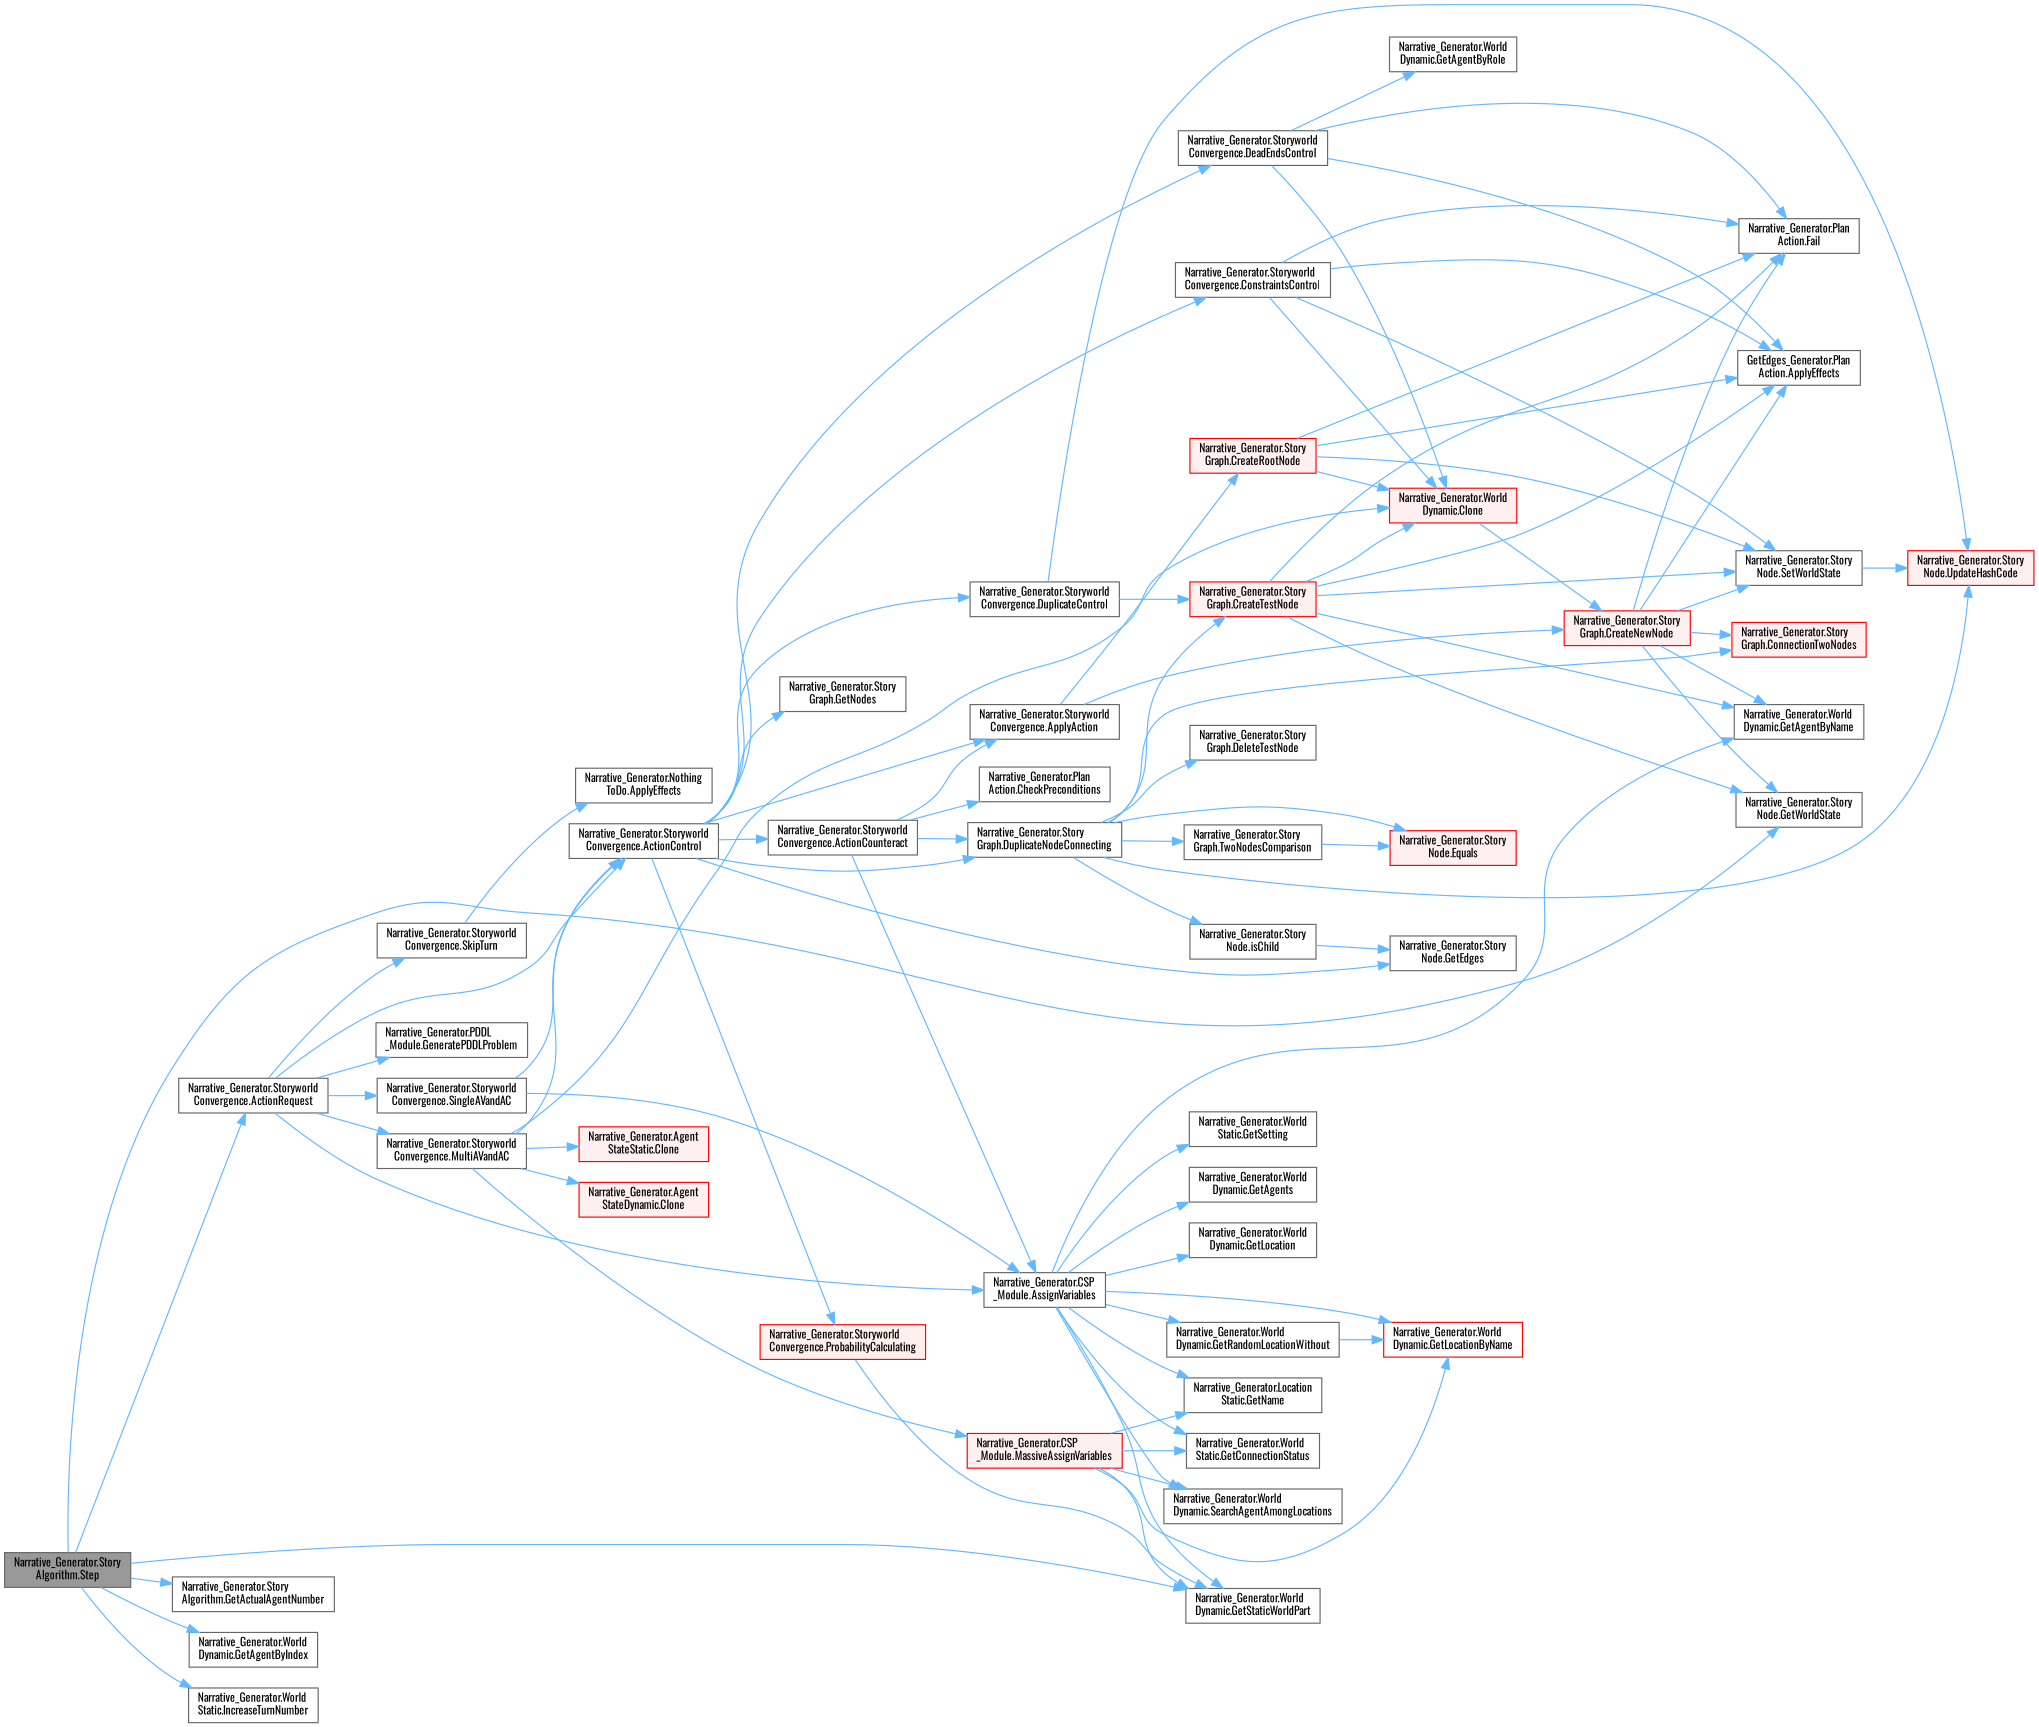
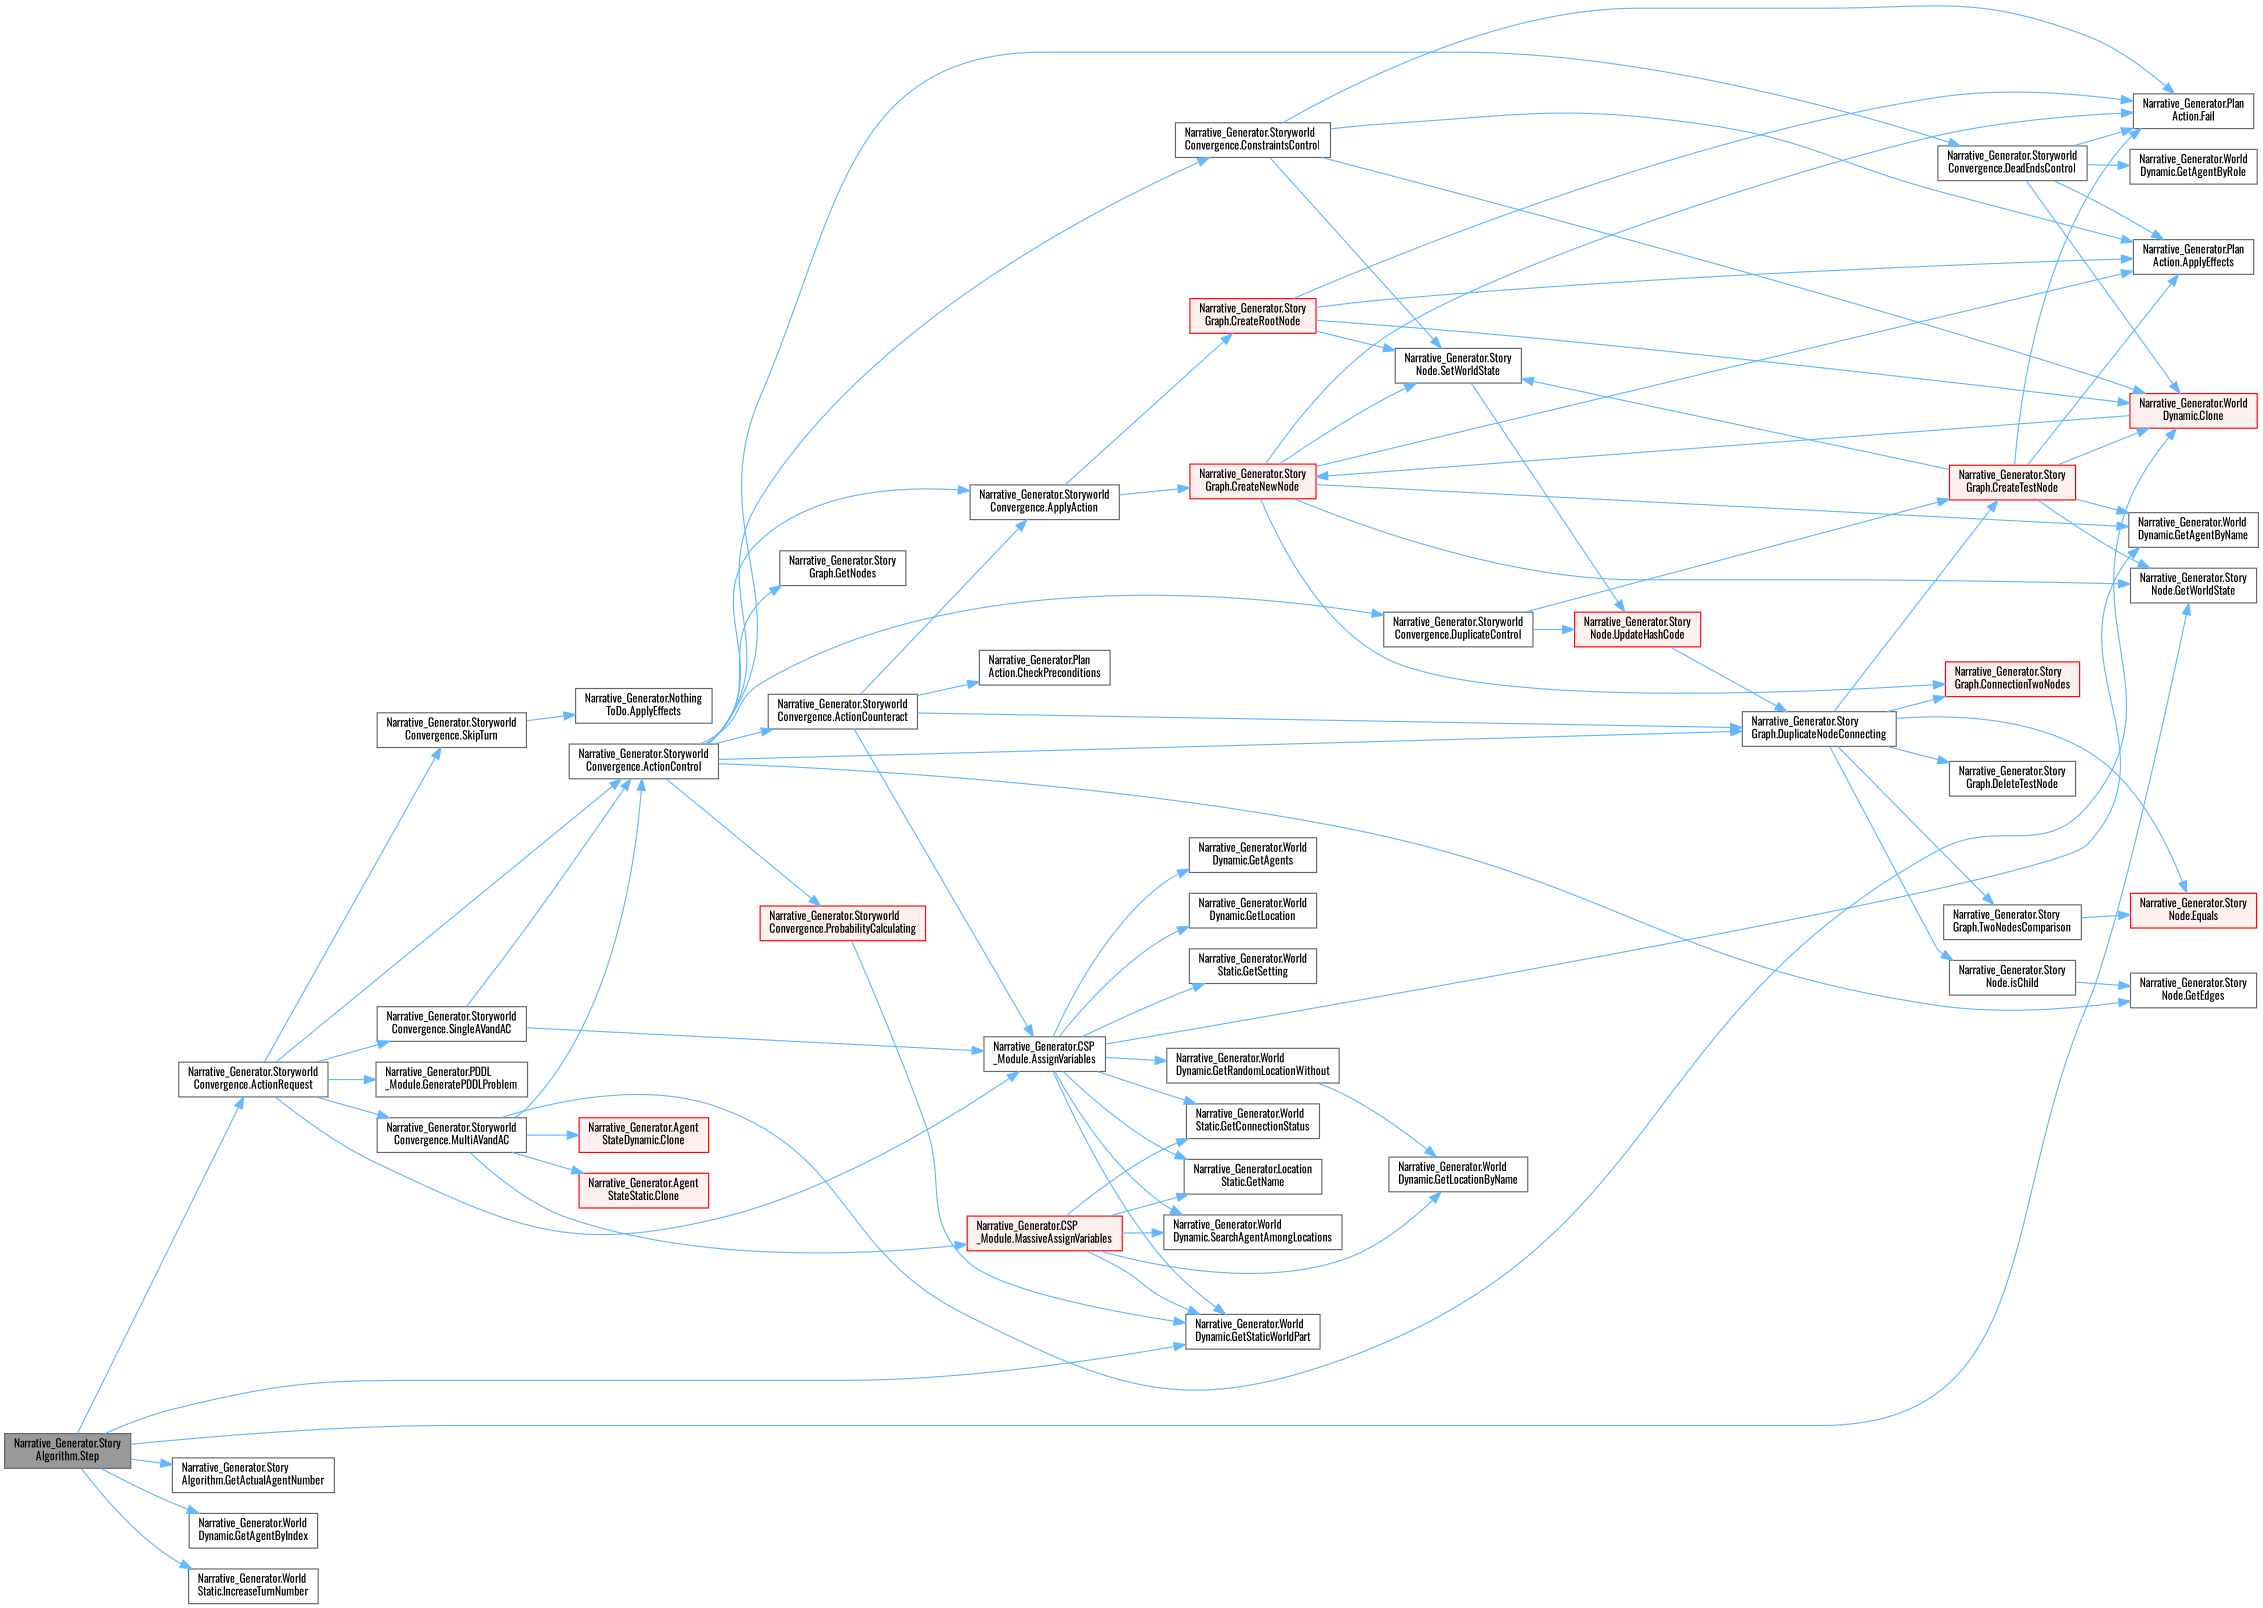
  digraph {
    fontname=Oswald
    rankdir=LR
    node [color=grey40 fillcolor=white fontname=Oswald fontsize=10 shape=box style=filled]
    edge [color=steelblue1 fontname=Oswald fontsize=10 labelfontname=Helvetica labelfontsize=10 style=solid]
    n1 [color=gray40 fillcolor=grey60 fontcolor=black height=0.2 label="Narrative_Generator.Story\lAlgorithm.Step" width=0.4]
    n2 [height=0.2 label="Narrative_Generator.Storyworld\lConvergence.ActionRequest" width=0.4]
    n3 [height=0.2 label="Narrative_Generator.Story\lNode.GetWorldState" width=0.4]
    n4 [height=0.2 label="Narrative_Generator.World\lDynamic.GetStaticWorldPart" width=0.4]
    n5 [height=0.2 label="Narrative_Generator.Story\lAlgorithm.GetActualAgentNumber" width=0.4]
    n6 [height=0.2 label="Narrative_Generator.World\lDynamic.GetAgentByIndex" width=0.4]
    n7 [height=0.2 label="Narrative_Generator.World\lStatic.IncreaseTurnNumber" width=0.4]
    n8 [height=0.2 label="Narrative_Generator.Storyworld\lConvergence.ActionControl" width=0.4]
    n9 [height=0.2 label="Narrative_Generator.CSP\l_Module.AssignVariables" width=0.4]
    n10 [height=0.2 label="Narrative_Generator.PDDL\l_Module.GeneratePDDLProblem" width=0.4]
    n11 [height=0.2 label="Narrative_Generator.Storyworld\lConvergence.MultiAVandAC" width=0.4]
    n12 [height=0.2 label="Narrative_Generator.Storyworld\lConvergence.SingleAVandAC" width=0.4]
    n13 [height=0.2 label="Narrative_Generator.Storyworld\lConvergence.SkipTurn" width=0.4]
    n14 [height=0.2 label="Narrative_Generator.Storyworld\lConvergence.ActionCounteract" width=0.4]
    n15 [height=0.2 label="Narrative_Generator.Storyworld\lConvergence.ApplyAction" width=0.4]
    n16 [height=0.2 label="Narrative_Generator.Story\lGraph.DuplicateNodeConnecting" width=0.4]
    n17 [height=0.2 label="Narrative_Generator.Story\lNode.GetEdges" width=0.4]
    n18 [height=0.2 label="Narrative_Generator.Storyworld\lConvergence.ConstraintsControl" width=0.4]
    n19 [height=0.2 label="Narrative_Generator.Storyworld\lConvergence.DeadEndsControl" width=0.4]
    n20 [height=0.2 label="Narrative_Generator.Storyworld\lConvergence.DuplicateControl" width=0.4]
    n21 [height=0.2 label="Narrative_Generator.Story\lGraph.GetNodes" width=0.4]
    n22 [color=red fillcolor="#FFF0F0" height=0.2 label="Narrative_Generator.Storyworld\lConvergence.ProbabilityCalculating" width=0.4]
    n23 [height=0.2 label="Narrative_Generator.World\lDynamic.GetAgentByName" width=0.4]
    n24 [height=0.2 label="Narrative_Generator.World\lDynamic.GetAgents" width=0.4]
    n25 [height=0.2 label="Narrative_Generator.World\lStatic.GetConnectionStatus" width=0.4]
    n26 [height=0.2 label="Narrative_Generator.World\lDynamic.GetLocation" width=0.4]
-   n27 [color=red height=0.2 label="Narrative_Generator.World\lDynamic.GetLocationByName" width=0.4]
+   n27 [height=0.2 label="Narrative_Generator.World\lDynamic.GetLocationByName" width=0.4]
    n28 [height=0.2 label="Narrative_Generator.Location\lStatic.GetName" width=0.4]
    n29 [height=0.2 label="Narrative_Generator.World\lDynamic.GetRandomLocationWithout" width=0.4]
    n30 [height=0.2 label="Narrative_Generator.World\lStatic.GetSetting" width=0.4]
    n31 [height=0.2 label="Narrative_Generator.World\lDynamic.SearchAgentAmongLocations" width=0.4]
    n32 [color=red fillcolor="#FFF0F0" height=0.2 label="Narrative_Generator.World\lDynamic.Clone" width=0.4]
    n33 [color=red fillcolor="#FFF0F0" height=0.2 label="Narrative_Generator.Agent\lStateDynamic.Clone" width=0.4]
    n34 [color=red fillcolor="#FFF0F0" height=0.2 label="Narrative_Generator.Agent\lStateStatic.Clone" width=0.4]
    n35 [color=red fillcolor="#FFF0F0" height=0.2 label="Narrative_Generator.CSP\l_Module.MassiveAssignVariables" width=0.4]
    n36 [height=0.2 label="Narrative_Generator.Nothing\lToDo.ApplyEffects" width=0.4]
    n37 [height=0.2 label="Narrative_Generator.Plan\lAction.CheckPreconditions" width=0.4]
    n38 [color=red fillcolor="#FFF0F0" height=0.2 label="Narrative_Generator.Story\lGraph.CreateNewNode" width=0.4]
    n39 [color=red fillcolor="#FFF0F0" height=0.2 label="Narrative_Generator.Story\lGraph.CreateRootNode" width=0.4]
    n40 [color=red fillcolor="#FFF0F0" height=0.2 label="Narrative_Generator.Story\lGraph.ConnectionTwoNodes" width=0.4]
    n41 [color=red fillcolor="#FFF0F0" height=0.2 label="Narrative_Generator.Story\lNode.UpdateHashCode" width=0.4]
    n42 [color=red fillcolor="#FFF0F0" height=0.2 label="Narrative_Generator.Story\lGraph.CreateTestNode" width=0.4]
    n43 [height=0.2 label="Narrative_Generator.Story\lGraph.DeleteTestNode" width=0.4]
    n44 [color=red fillcolor="#FFF0F0" height=0.2 label="Narrative_Generator.Story\lNode.Equals" width=0.4]
    n45 [height=0.2 label="Narrative_Generator.Story\lNode.isChild" width=0.4]
    n46 [height=0.2 label="Narrative_Generator.Story\lGraph.TwoNodesComparison" width=0.4]
-   n47 [height=0.2 label="GetEdges_Generator.Plan\lAction.ApplyEffects" width=0.4]
+   n47 [height=0.2 label="Narrative_Generator.Plan\lAction.ApplyEffects" width=0.4]
    n48 [height=0.2 label="Narrative_Generator.Plan\lAction.Fail" width=0.4]
    n49 [height=0.2 label="Narrative_Generator.Story\lNode.SetWorldState" width=0.4]
    n50 [height=0.2 label="Narrative_Generator.World\lDynamic.GetAgentByRole" width=0.4]
    n1 -> n2
    n1 -> n3
    n1 -> n4
    n1 -> n5
    n1 -> n6
    n1 -> n7
    n2 -> n8
    n2 -> n9
    n2 -> n10
    n2 -> n11
    n2 -> n12
    n2 -> n13
    n8 -> n14
    n8 -> n15
    n8 -> n16
    n8 -> n17
    n8 -> n18
    n8 -> n19
    n8 -> n20
    n8 -> n21
    n8 -> n22
    n9 -> n4
    n9 -> n23
    n9 -> n24
    n9 -> n25
    n9 -> n26
-   n9 -> n27
    n9 -> n28
    n9 -> n29
    n9 -> n30
    n9 -> n31
    n11 -> n8
    n11 -> n32
    n11 -> n33
    n11 -> n34
    n11 -> n35
    n12 -> n8
    n12 -> n9
    n13 -> n36
    n14 -> n9
    n14 -> n15
    n14 -> n16
    n14 -> n37
    n15 -> n38
    n15 -> n39
    n16 -> n40
-   n16 -> n41
+   n41 -> n16
    n16 -> n42
    n16 -> n43
    n16 -> n44
    n16 -> n45
    n16 -> n46
    n18 -> n32
    n18 -> n47
    n18 -> n48
    n18 -> n49
    n19 -> n32
    n19 -> n47
    n19 -> n48
    n19 -> n50
    n20 -> n41
    n20 -> n42
    n22 -> n4
    n29 -> n27
    n32 -> n38
    n35 -> n4
    n35 -> n25
    n35 -> n27
    n35 -> n28
    n35 -> n31
    n38 -> n3
    n38 -> n23
    n38 -> n40
    n38 -> n47
    n38 -> n48
    n38 -> n49
    n39 -> n32
    n39 -> n47
    n39 -> n48
    n39 -> n49
    n42 -> n3
    n42 -> n23
    n42 -> n32
    n42 -> n47
    n42 -> n48
    n42 -> n49
    n45 -> n17
    n46 -> n44
    n49 -> n41
  }
